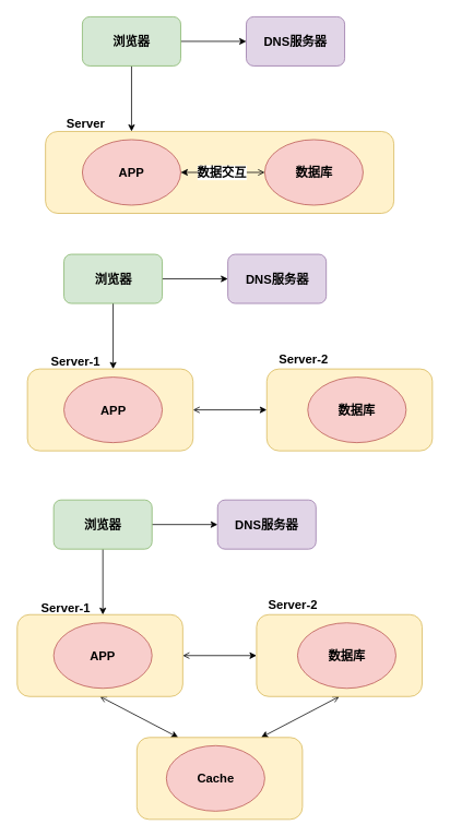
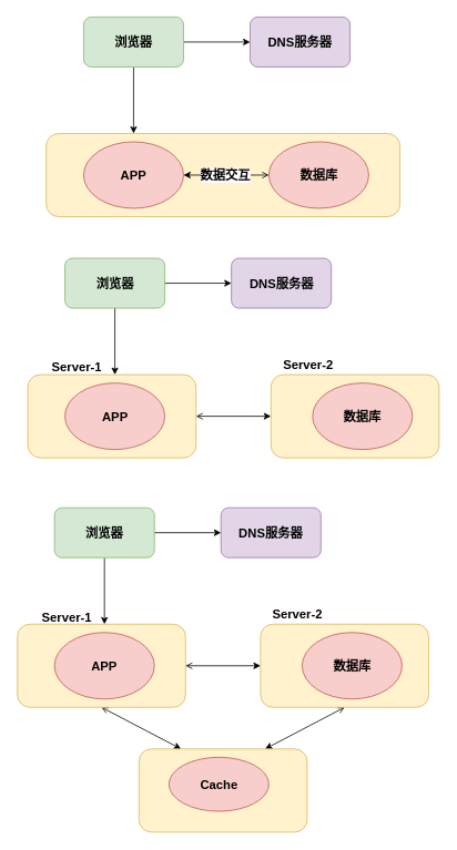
  <mxCell id="0" />
  <mxCell id="1" parent="0" />
  <mxCell id="2" value="" style="edgeStyle=orthogonalEdgeStyle;rounded=0;orthogonalLoop=1;jettySize=auto;html=1;fontStyle=1;fontFamily=Helvetica;labelBorderColor=none;fontSize=15;" edge="1" parent="1" source="4" target="6"><mxGeometry relative="1" as="geometry" /></mxCell>
  <mxCell id="3" value="" style="edgeStyle=orthogonalEdgeStyle;rounded=0;orthogonalLoop=1;jettySize=auto;html=1;fontStyle=1;fontFamily=Helvetica;labelBorderColor=none;fontSize=15;" edge="1" parent="1" source="4" target="5"><mxGeometry relative="1" as="geometry"><Array as="points"><mxPoint x="160" y="160" /><mxPoint x="160" y="160" /></Array></mxGeometry></mxCell>
  <mxCell id="4" value="浏览器" style="rounded=1;whiteSpace=wrap;html=1;fillColor=#d5e8d4;strokeColor=#82b366;fontStyle=1;fontFamily=Helvetica;labelBorderColor=none;fontSize=15;" vertex="1" parent="1"><mxGeometry x="100" y="20" width="120" height="60" as="geometry" /></mxCell>
  <mxCell id="5" value="" style="rounded=1;whiteSpace=wrap;html=1;fillColor=#fff2cc;strokeColor=#d6b656;fontStyle=1;fontFamily=Helvetica;labelBorderColor=none;fontSize=15;" vertex="1" parent="1"><mxGeometry x="55" y="160" width="425" height="100" as="geometry" /></mxCell>
  <mxCell id="6" value="DNS服务器" style="rounded=1;whiteSpace=wrap;html=1;fillColor=#e1d5e7;strokeColor=#9673a6;fontStyle=1;fontFamily=Helvetica;labelBorderColor=none;fontSize=15;" vertex="1" parent="1"><mxGeometry x="300" y="20" width="120" height="60" as="geometry" /></mxCell>
  <mxCell id="7" value="APP" style="ellipse;whiteSpace=wrap;html=1;fillColor=#f8cecc;strokeColor=#b85450;fontStyle=1;fontFamily=Helvetica;labelBorderColor=none;fontSize=15;" vertex="1" parent="1"><mxGeometry x="100" y="170" width="120" height="80" as="geometry" /></mxCell>
  <mxCell id="8" style="edgeStyle=orthogonalEdgeStyle;rounded=0;orthogonalLoop=1;jettySize=auto;html=1;exitX=0;exitY=0.5;exitDx=0;exitDy=0;startArrow=open;startFill=0;fontStyle=1;fontFamily=Helvetica;labelBorderColor=none;fontSize=15;" edge="1" parent="1" source="10" target="7"><mxGeometry relative="1" as="geometry" /></mxCell>
  <mxCell id="9" value="数据交互" style="text;html=1;resizable=0;points=[];align=center;verticalAlign=middle;labelBackgroundColor=#ffffff;fontStyle=1;fontFamily=Helvetica;labelBorderColor=none;fontSize=15;" vertex="1" connectable="0" parent="8"><mxGeometry x="0.029" y="-1" relative="1" as="geometry"><mxPoint as="offset" /></mxGeometry></mxCell>
  <mxCell id="10" value="数据库" style="ellipse;whiteSpace=wrap;html=1;fillColor=#f8cecc;strokeColor=#b85450;fontStyle=1;fontFamily=Helvetica;labelBorderColor=none;fontSize=15;" vertex="1" parent="1"><mxGeometry x="322.5" y="170" width="120" height="80" as="geometry" /></mxCell>
  <mxCell id="11" value="" style="edgeStyle=orthogonalEdgeStyle;rounded=0;orthogonalLoop=1;jettySize=auto;html=1;fontStyle=1;fontFamily=Helvetica;labelBorderColor=none;fontSize=15;" edge="1" parent="1" source="13" target="16"><mxGeometry relative="1" as="geometry" /></mxCell>
  <mxCell id="12" value="" style="edgeStyle=orthogonalEdgeStyle;rounded=0;orthogonalLoop=1;jettySize=auto;html=1;fontStyle=1;fontFamily=Helvetica;labelBorderColor=none;fontSize=15;" edge="1" parent="1" source="13" target="15"><mxGeometry relative="1" as="geometry"><Array as="points"><mxPoint x="137.5" y="450" /><mxPoint x="137.5" y="450" /></Array></mxGeometry></mxCell>
  <mxCell id="13" value="浏览器" style="rounded=1;whiteSpace=wrap;html=1;fillColor=#d5e8d4;strokeColor=#82b366;fontStyle=1;fontFamily=Helvetica;labelBorderColor=none;fontSize=15;" vertex="1" parent="1"><mxGeometry x="77.5" y="310" width="120" height="60" as="geometry" /></mxCell>
  <mxCell id="14" style="edgeStyle=orthogonalEdgeStyle;rounded=0;orthogonalLoop=1;jettySize=auto;html=1;exitX=1;exitY=0.5;exitDx=0;exitDy=0;entryX=0;entryY=0.5;entryDx=0;entryDy=0;startArrow=open;startFill=0;fontStyle=1;fontFamily=Helvetica;labelBorderColor=none;fontSize=15;" edge="1" parent="1" source="15" target="18"><mxGeometry relative="1" as="geometry" /></mxCell>
  <mxCell id="15" value="" style="rounded=1;whiteSpace=wrap;html=1;fillColor=#fff2cc;strokeColor=#d6b656;fontStyle=1;fontFamily=Helvetica;labelBorderColor=none;fontSize=15;" vertex="1" parent="1"><mxGeometry x="33" y="450" width="202" height="100" as="geometry" /></mxCell>
  <mxCell id="16" value="DNS服务器" style="rounded=1;whiteSpace=wrap;html=1;fillColor=#e1d5e7;strokeColor=#9673a6;fontStyle=1;fontFamily=Helvetica;labelBorderColor=none;fontSize=15;" vertex="1" parent="1"><mxGeometry x="277.5" y="310" width="120" height="60" as="geometry" /></mxCell>
  <mxCell id="17" value="APP" style="ellipse;whiteSpace=wrap;html=1;fillColor=#f8cecc;strokeColor=#b85450;fontStyle=1;fontFamily=Helvetica;labelBorderColor=none;fontSize=15;" vertex="1" parent="1"><mxGeometry x="77.5" y="460" width="120" height="80" as="geometry" /></mxCell>
  <mxCell id="18" value="" style="rounded=1;whiteSpace=wrap;html=1;fillColor=#fff2cc;strokeColor=#d6b656;fontStyle=1;fontFamily=Helvetica;labelBorderColor=none;fontSize=15;" vertex="1" parent="1"><mxGeometry x="325" y="450" width="202" height="100" as="geometry" /></mxCell>
  <mxCell id="19" value="数据库" style="ellipse;whiteSpace=wrap;html=1;fillColor=#f8cecc;strokeColor=#b85450;fontStyle=1;fontFamily=Helvetica;labelBorderColor=none;fontSize=15;" vertex="1" parent="1"><mxGeometry x="375" y="460" width="120" height="80" as="geometry" /></mxCell>
- <mxCell id="20" value="Server" style="text;html=1;resizable=0;points=[];autosize=1;align=left;verticalAlign=top;spacingTop=-4;fontStyle=1;fontFamily=Helvetica;labelBorderColor=none;fontSize=15;" vertex="1" parent="1"><mxGeometry x="79" y="139" width="50" height="20" as="geometry" /></mxCell>
  <mxCell id="21" value="Server-1" style="text;html=1;resizable=0;points=[];autosize=1;align=left;verticalAlign=top;spacingTop=-4;fontStyle=1;fontFamily=Helvetica;labelBorderColor=none;fontSize=15;" vertex="1" parent="1"><mxGeometry x="60" y="430" width="60" height="20" as="geometry" /></mxCell>
  <mxCell id="22" value="Server-2" style="text;html=1;resizable=0;points=[];autosize=1;align=left;verticalAlign=top;spacingTop=-4;fontStyle=1;fontFamily=Helvetica;labelBorderColor=none;fontSize=15;" vertex="1" parent="1"><mxGeometry x="337.5" y="427" width="60" height="20" as="geometry" /></mxCell>
  <mxCell id="23" value="" style="edgeStyle=orthogonalEdgeStyle;rounded=0;orthogonalLoop=1;jettySize=auto;html=1;fontStyle=1;fontFamily=Helvetica;labelBorderColor=none;fontSize=15;" edge="1" parent="1" source="25" target="29"><mxGeometry relative="1" as="geometry" /></mxCell>
  <mxCell id="24" value="" style="edgeStyle=orthogonalEdgeStyle;rounded=0;orthogonalLoop=1;jettySize=auto;html=1;fontStyle=1;fontFamily=Helvetica;labelBorderColor=none;fontSize=15;" edge="1" parent="1" source="25" target="28"><mxGeometry relative="1" as="geometry"><Array as="points"><mxPoint x="125" y="750" /><mxPoint x="125" y="750" /></Array></mxGeometry></mxCell>
  <mxCell id="25" value="浏览器" style="rounded=1;whiteSpace=wrap;html=1;fillColor=#d5e8d4;strokeColor=#82b366;fontStyle=1;fontFamily=Helvetica;labelBorderColor=none;fontSize=15;" vertex="1" parent="1"><mxGeometry x="65" y="610" width="120" height="60" as="geometry" /></mxCell>
  <mxCell id="26" style="edgeStyle=orthogonalEdgeStyle;rounded=0;orthogonalLoop=1;jettySize=auto;html=1;exitX=1;exitY=0.5;exitDx=0;exitDy=0;entryX=0;entryY=0.5;entryDx=0;entryDy=0;startArrow=open;startFill=0;fontStyle=1;fontFamily=Helvetica;labelBorderColor=none;fontSize=15;" edge="1" parent="1" source="28" target="32"><mxGeometry relative="1" as="geometry" /></mxCell>
  <mxCell id="27" style="rounded=0;orthogonalLoop=1;jettySize=auto;html=1;exitX=0.5;exitY=1;exitDx=0;exitDy=0;entryX=0.25;entryY=0;entryDx=0;entryDy=0;startArrow=open;startFill=0;fontFamily=Helvetica;fontSize=15;" edge="1" parent="1" source="28" target="36"><mxGeometry relative="1" as="geometry" /></mxCell>
  <mxCell id="28" value="" style="rounded=1;whiteSpace=wrap;html=1;fillColor=#fff2cc;strokeColor=#d6b656;fontStyle=1;fontFamily=Helvetica;labelBorderColor=none;fontSize=15;" vertex="1" parent="1"><mxGeometry x="20.5" y="750" width="202" height="100" as="geometry" /></mxCell>
  <mxCell id="29" value="DNS服务器" style="rounded=1;whiteSpace=wrap;html=1;fillColor=#e1d5e7;strokeColor=#9673a6;fontStyle=1;fontFamily=Helvetica;labelBorderColor=none;fontSize=15;" vertex="1" parent="1"><mxGeometry x="265" y="610" width="120" height="60" as="geometry" /></mxCell>
  <mxCell id="30" value="APP" style="ellipse;whiteSpace=wrap;html=1;fillColor=#f8cecc;strokeColor=#b85450;fontStyle=1;fontFamily=Helvetica;labelBorderColor=none;fontSize=15;" vertex="1" parent="1"><mxGeometry x="65" y="760" width="120" height="80" as="geometry" /></mxCell>
  <mxCell id="31" style="edgeStyle=none;rounded=0;orthogonalLoop=1;jettySize=auto;html=1;exitX=0.5;exitY=1;exitDx=0;exitDy=0;entryX=0.75;entryY=0;entryDx=0;entryDy=0;startArrow=open;startFill=0;fontFamily=Helvetica;fontSize=15;" edge="1" parent="1" source="32" target="36"><mxGeometry relative="1" as="geometry" /></mxCell>
  <mxCell id="32" value="" style="rounded=1;whiteSpace=wrap;html=1;fillColor=#fff2cc;strokeColor=#d6b656;fontStyle=1;fontFamily=Helvetica;labelBorderColor=none;fontSize=15;" vertex="1" parent="1"><mxGeometry x="312.5" y="750" width="202" height="100" as="geometry" /></mxCell>
  <mxCell id="33" value="数据库" style="ellipse;whiteSpace=wrap;html=1;fillColor=#f8cecc;strokeColor=#b85450;fontStyle=1;fontFamily=Helvetica;labelBorderColor=none;fontSize=15;" vertex="1" parent="1"><mxGeometry x="362.5" y="760" width="120" height="80" as="geometry" /></mxCell>
  <mxCell id="34" value="Server-1" style="text;html=1;resizable=0;points=[];autosize=1;align=left;verticalAlign=top;spacingTop=-4;fontStyle=1;fontFamily=Helvetica;labelBorderColor=none;fontSize=15;" vertex="1" parent="1"><mxGeometry x="47.5" y="730" width="60" height="20" as="geometry" /></mxCell>
  <mxCell id="35" value="Server-2" style="text;html=1;resizable=0;points=[];autosize=1;align=left;verticalAlign=top;spacingTop=-4;fontStyle=1;fontFamily=Helvetica;labelBorderColor=none;fontSize=15;" vertex="1" parent="1"><mxGeometry x="325" y="727" width="60" height="20" as="geometry" /></mxCell>
  <mxCell id="36" value="" style="rounded=1;whiteSpace=wrap;html=1;fillColor=#fff2cc;strokeColor=#d6b656;fontStyle=1;fontFamily=Helvetica;labelBorderColor=none;fontSize=15;" vertex="1" parent="1"><mxGeometry x="166.5" y="900" width="202" height="100" as="geometry" /></mxCell>
- <mxCell id="37" value="Cache" style="ellipse;whiteSpace=wrap;html=1;fillColor=#f8cecc;strokeColor=#b85450;fontStyle=1;fontFamily=Helvetica;labelBorderColor=none;fontSize=15;" vertex="1" parent="1"><mxGeometry x="202.5" y="910" width="120" height="80" as="geometry" /></mxCell>
+ <mxCell id="37" value="Cache" style="ellipse;whiteSpace=wrap;html=1;fillColor=#f8cecc;strokeColor=#b85450;fontStyle=1;fontFamily=Helvetica;labelBorderColor=none;fontSize=15;" vertex="1" parent="1"><mxGeometry x="202.5" y="910" width="120" height="65" as="geometry" /></mxCell>
